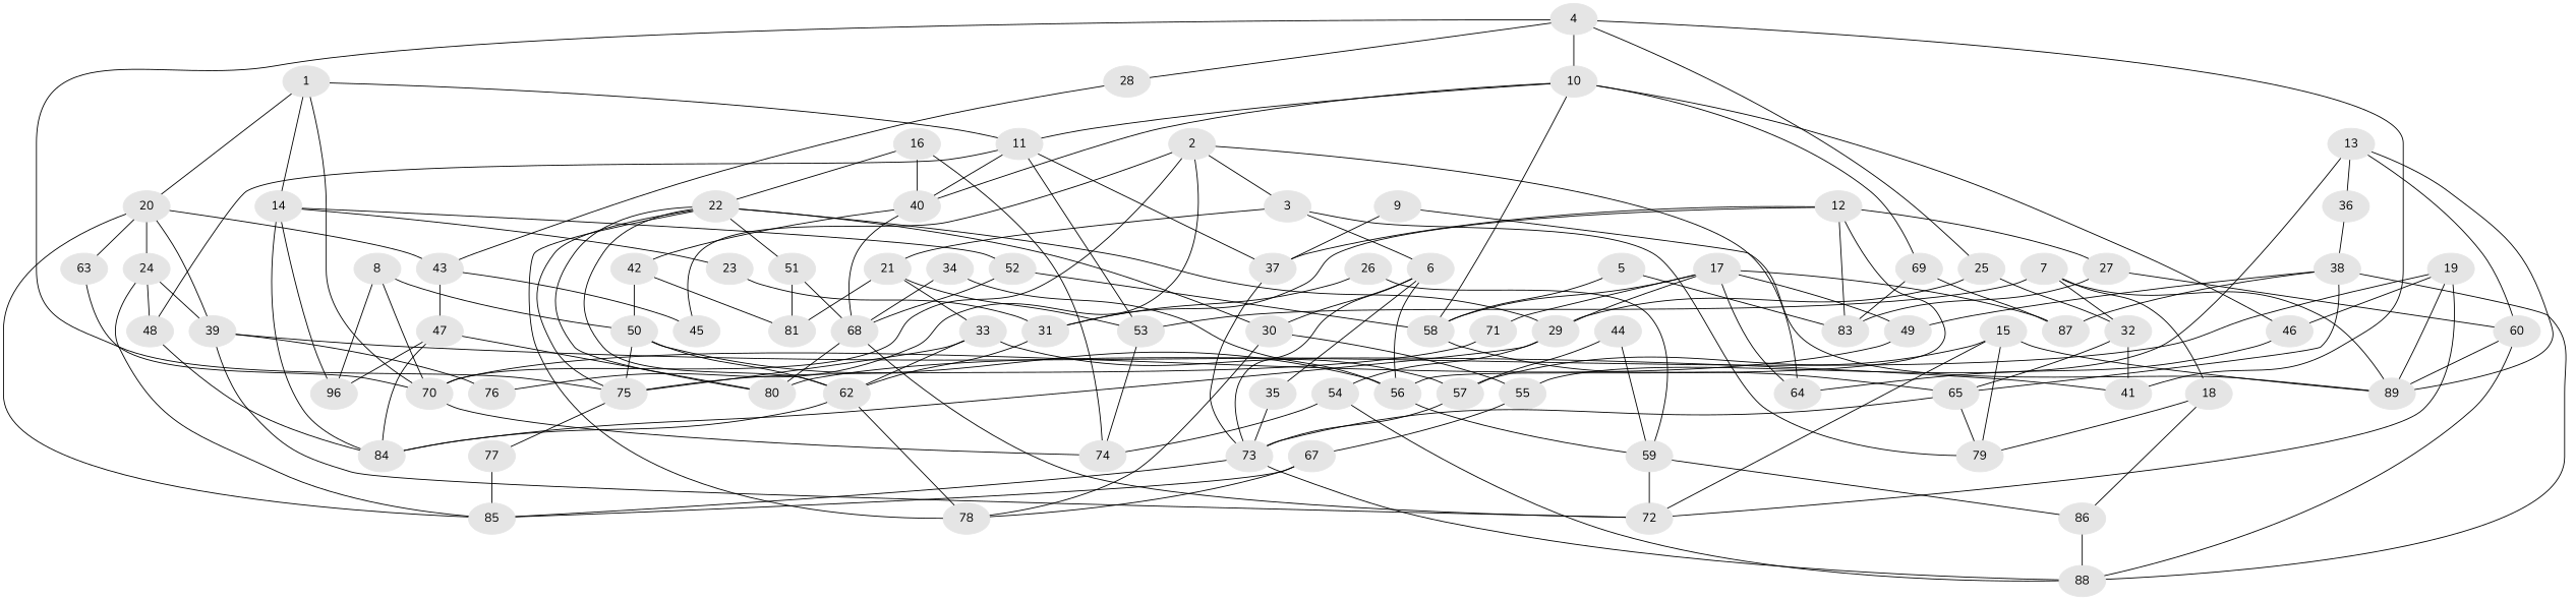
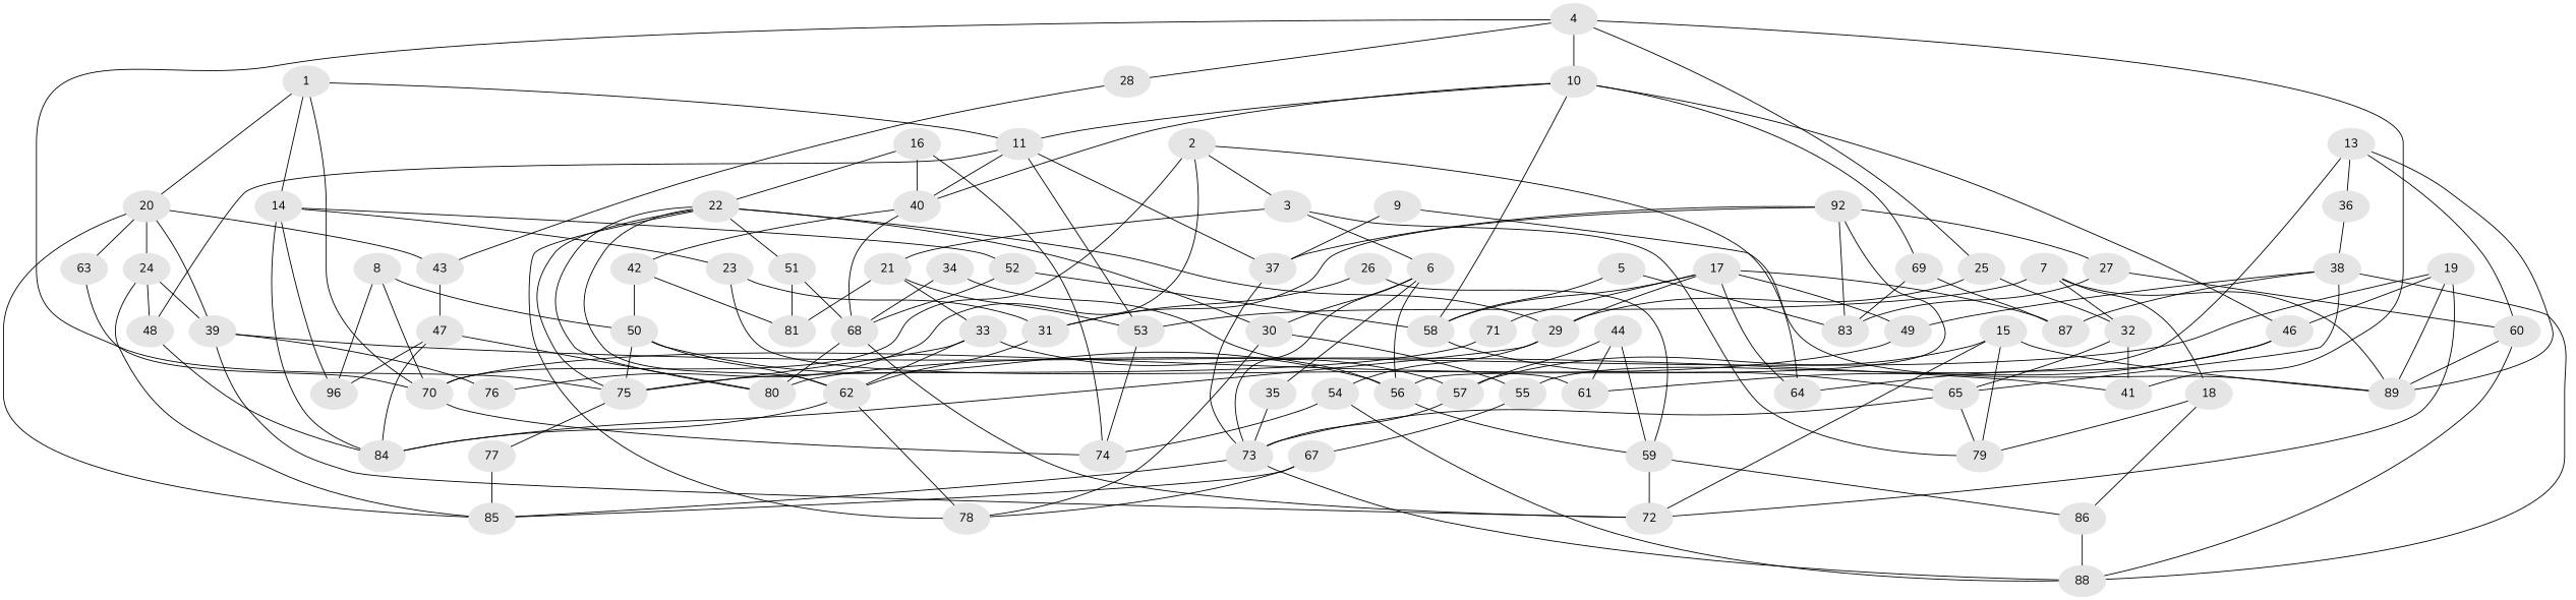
  graph {
    fontname=Nunito
    node [color=gray90 fontname=Nunito style=filled]
    edge [fontname=Nunito]
    1
    11
    14
    20
    70
    53
    37
    40
    48
    n10 [label=96]
    23
    52
    84
    24
    39
    43
    63
    85
    74
    2
    3
-   45
    64
    76
    6
    21
    79
    30
    35
    56
    73
    33
    81
    4
    10
    25
    28
    41
    75
    58
    46
    69
    32
    29
    77
    5
    83
    65
    55
    78
    59
    88
    7
    18
    89
    86
    8
    50
    62
    9
    68
    42
+   61
    87
-   12
+   12 [label=92]
    27
    31
    60
    13
    36
    38
    67
    15
    57
    72
    16
    22
    80
    51
    17
    49
    71
    54
    47
    19
    26
    34
    44
    1 -- 11
    1 -- 14
    1 -- 20
    1 -- 70
    11 -- 53
    11 -- 37
    11 -- 40
    11 -- 48
    14 -- n10
    14 -- 23
    14 -- 52
    14 -- 84
    20 -- 24
    20 -- 39
    20 -- 43
    20 -- 63
    20 -- 85
    70 -- 74
    53 -- 74
    37 -- 73
    40 -- 68
    40 -- 42
    48 -- 84
+   23 -- 61
    23 -- 31
    52 -- 58
    52 -- 68
    24 -- 48
    24 -- 39
    24 -- 85
    39 -- 76
    39 -- 41
    39 -- 72
-   43 -- 45
    43 -- 47
    63 -- 70
    2 -- 70
    2 -- 3
-   2 -- 45
    2 -- 64
    2 -- 76
    3 -- 6
    3 -- 21
    3 -- 79
    6 -- 30
    6 -- 35
    6 -- 56
    6 -- 73
    21 -- 53
    21 -- 33
    21 -- 81
    30 -- 55
    30 -- 78
    35 -- 73
    56 -- 59
    73 -- 85
    73 -- 88
    33 -- 75
    33 -- 62
    33 -- 57
    4 -- 10
    4 -- 25
    4 -- 28
    4 -- 41
    4 -- 75
    10 -- 11
    10 -- 40
    10 -- 58
    10 -- 46
    10 -- 69
    25 -- 32
    25 -- 29
    28 -- 43
    75 -- 77
    58 -- 65
    46 -- 64
+   46 -- 61
    69 -- 83
    69 -- 87
    32 -- 41
    32 -- 65
    29 -- 84
    29 -- 54
    77 -- 85
    5 -- 58
    5 -- 83
    65 -- 79
    65 -- 73
    55 -- 67
    59 -- 86
    59 -- 72
    7 -- 53
    7 -- 32
    7 -- 18
    7 -- 89
    18 -- 79
    18 -- 86
    86 -- 88
    8 -- 70
    8 -- n10
    8 -- 50
    50 -- 56
    50 -- 75
    50 -- 62
    62 -- 84
    62 -- 78
    9 -- 37
    9 -- 89
    68 -- 72
    68 -- 80
    42 -- 81
    42 -- 50
    12 -- 37
    12 -- 56
    12 -- 83
    12 -- 27
    12 -- 31
    27 -- 83
    27 -- 60
    31 -- 62
    60 -- 88
    60 -- 89
    13 -- 55
    13 -- 89
    13 -- 60
    13 -- 36
    36 -- 38
    38 -- 65
    38 -- 88
    38 -- 87
    38 -- 49
    67 -- 85
    67 -- 78
    15 -- 79
    15 -- 89
    15 -- 57
    15 -- 72
    57 -- 73
    16 -- 40
    16 -- 74
    16 -- 22
    22 -- 30
    22 -- 75
    22 -- 29
    22 -- 78
    22 -- 62
    22 -- 80
    22 -- 51
    51 -- 81
    51 -- 68
    17 -- 64
    17 -- 58
    17 -- 29
    17 -- 87
    17 -- 49
    17 -- 71
    49 -- 70
    71 -- 75
    54 -- 74
    54 -- 88
    47 -- n10
    47 -- 84
    47 -- 80
    19 -- 46
    19 -- 89
    19 -- 72
    19 -- 80
    26 -- 59
    26 -- 31
    34 -- 56
    34 -- 68
    44 -- 59
+   44 -- 61
    44 -- 57
  }
